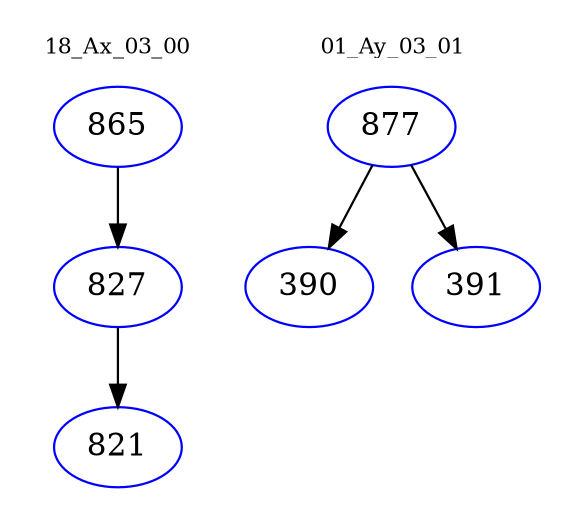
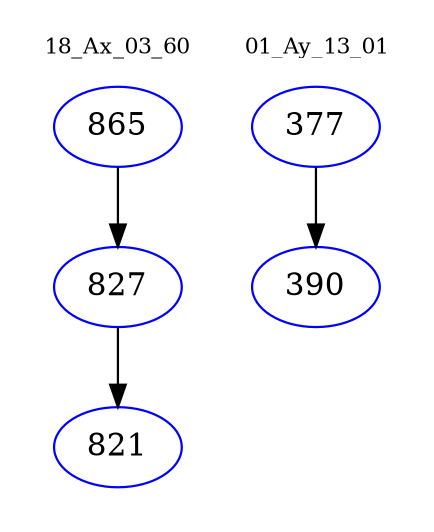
  digraph {
    node [color=blue]
    edge [color=black]
    n1 [label=827]
    n2 [label=821]
    n3 [label=865]
-   n4 [label=877]
+   n4 [label=377]
    n5 [label=390]
-   n6 [label=391]
    subgraph cluster_1 {
      color=white
      fontsize=10
-     label="18_Ax_03_00"
+     label="18_Ax_03_60"
      n1
      n2
      n3
    }
    subgraph cluster_2 {
      color=white
      fontsize=10
-     label="01_Ay_03_01"
+     label="01_Ay_13_01"
      n4
      n5
-     n6
    }
    n1 -> n2
    n3 -> n1
    n4 -> n5
-   n4 -> n6
  }
